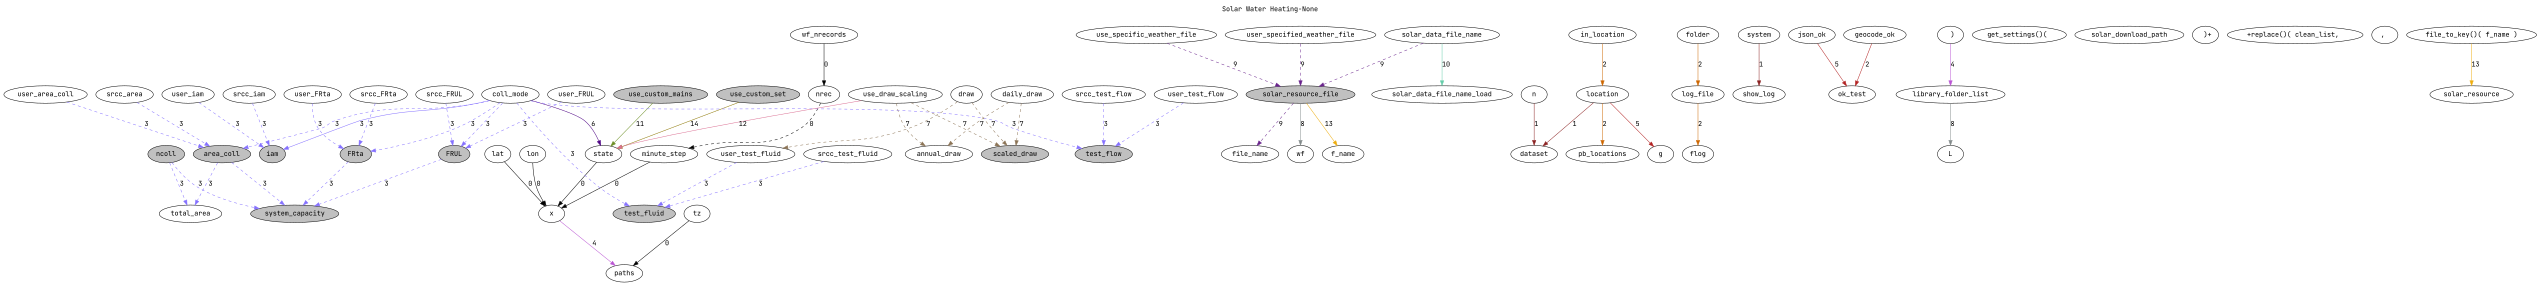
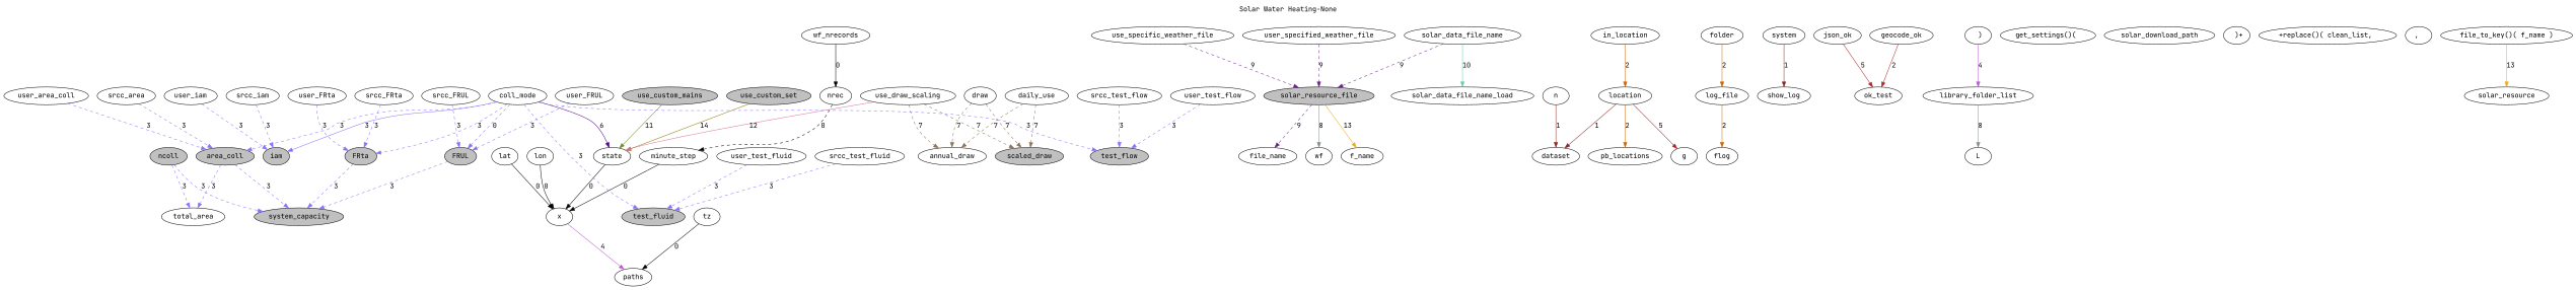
  digraph {
    fontname="JetBrains Mono"
    label="Solar Water Heating-None"
    labelloc=top
    rankdir=TB
    ranksep=1
    node [fontname="JetBrains Mono"]
    edge [color=lightslateblue fontname="JetBrains Mono" style=dashed]
    area_coll [fillcolor=grey style=filled]
    system_capacity [fillcolor=grey style=filled]
    total_area
    FRta [fillcolor=grey style=filled]
    iam [fillcolor=grey style=filled]
    FRUL [fillcolor=grey style=filled]
    ncoll [fillcolor=grey style=filled]
    use_custom_mains [fillcolor=grey style=filled]
    state
    x
    scaled_draw [fillcolor=grey style=filled]
    test_fluid [fillcolor=grey style=filled]
    solar_resource_file [fillcolor=grey style=filled]
    file_name
    wf
    f_name
    test_flow [fillcolor=grey style=filled]
    use_custom_set [fillcolor=grey style=filled]
    nrec
    minute_step
    paths
    n
    dataset
    folder
    log_file
    flog
    user_test_fluid
    location
    pb_locations
    g
    user_FRta
    user_test_flow
    srcc_area
    coll_mode
    n35 [label=system]
    show_log
    draw
    annual_draw
    user_FRUL
    json_ok
    ok_test
    library_folder_list
    L
-   daily_draw
+   daily_draw [label=daily_use]
    use_specific_weather_file
    lat
    solar_data_file_name
    solar_data_file_name_load
    srcc_test_fluid
    lon
    tz
    wf_nrecords
    in_location
    user_area_coll
    "get_settings()( "
    solar_download_path
    " )+"
    "+replace()( clean_list, "
    ", "
    " )"
    srcc_FRUL
    srcc_FRta
    srcc_test_flow
    srcc_iam
    user_iam
    user_specified_weather_file
    geocode_ok
    use_draw_scaling
    "file_to_key()( f_name )"
    solar_resource
    area_coll -> system_capacity [label=3]
    area_coll -> total_area [label=3]
    FRta -> system_capacity [label=3]
    FRUL -> system_capacity [label=3]
    ncoll -> system_capacity [label=3]
    ncoll -> total_area [label=3]
    use_custom_mains -> state [color=olivedrab label=11 style=""]
    state -> x [color=black label=0 style=""]
    x -> paths [color=mediumorchid label=4 style=""]
    solar_resource_file -> file_name [color=darkorchid4 label=9]
    solar_resource_file -> wf [color=azure4 label=8 style=""]
    solar_resource_file -> f_name [color=darkgoldenrod2 label=13 style=""]
    use_custom_set -> state [color=gold4 label=14 style=""]
    nrec -> minute_step [color=black label=0]
    minute_step -> x [color=black label=0 style=""]
    n -> dataset [color=brown4 label=1 style=""]
    folder -> log_file [color=darkorange3 label=2 style=""]
    log_file -> flog [color=darkorange3 label=2 style=""]
    user_test_fluid -> test_fluid [label=3]
    location -> dataset [color=brown4 label=1 style=""]
    location -> pb_locations [color=darkorange3 label=2 style=""]
    location -> g [color=firebrick label=5 style=""]
    user_FRta -> FRta [label=3]
    user_test_flow -> test_flow [label=3]
    srcc_area -> area_coll [label=3]
    coll_mode -> area_coll [label=3]
    coll_mode -> FRta [label=3]
    coll_mode -> iam [label=3 style=solid]
-   coll_mode -> FRUL [label=3]
+   coll_mode -> FRUL [label=0]
    coll_mode -> state [color=indigo label=6 style=""]
    coll_mode -> test_fluid [label=3]
    coll_mode -> test_flow [label=3]
    n35 -> show_log [color=brown4 label=1 style=""]
    draw -> scaled_draw [color=burlywood4 label=7]
-   draw -> user_test_fluid [color=burlywood4 label=7]
+   draw -> annual_draw [color=burlywood4 label=7]
    user_FRUL -> FRUL [label=3]
    json_ok -> ok_test [color=firebrick label=5 style=""]
    library_folder_list -> L [color=azure4 label=8 style=""]
    daily_draw -> scaled_draw [color=burlywood4 label=7]
    daily_draw -> annual_draw [color=burlywood4 label=7]
    use_specific_weather_file -> solar_resource_file [color=darkorchid4 label=9]
    lat -> x [color=black label=0 style=""]
    solar_data_file_name -> solar_resource_file [color=darkorchid4 label=9]
    solar_data_file_name -> solar_data_file_name_load [color=aquamarine3 label=10 style=""]
    srcc_test_fluid -> test_fluid [label=3]
    lon -> x [color=black label=0 style=""]
    tz -> paths [color=black label=0 style=""]
    wf_nrecords -> nrec [color=black label=0 style=""]
    in_location -> location [color=darkorange3 label=2 style=""]
    user_area_coll -> area_coll [label=3]
    " )" -> library_folder_list [color=mediumorchid label=4 style=""]
    srcc_FRUL -> FRUL [label=3]
    srcc_FRta -> FRta [label=3]
    srcc_test_flow -> test_flow [label=3]
    srcc_iam -> iam [label=3]
    user_iam -> iam [label=3]
    user_specified_weather_file -> solar_resource_file [color=darkorchid4 label=9]
    geocode_ok -> ok_test [color=firebrick label=2 style=""]
    use_draw_scaling -> state [color=palevioletred label=12 style=""]
    use_draw_scaling -> scaled_draw [color=burlywood4 label=7]
    use_draw_scaling -> annual_draw [color=burlywood4 label=7]
    "file_to_key()( f_name )" -> solar_resource [color=darkgoldenrod2 label=13 style=""]
  }
